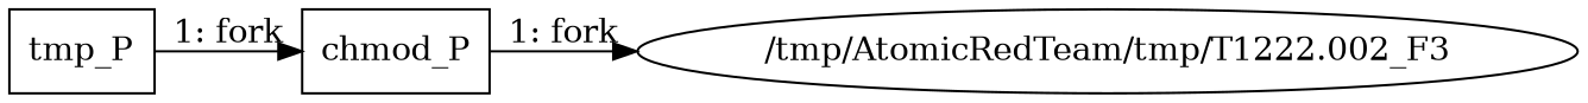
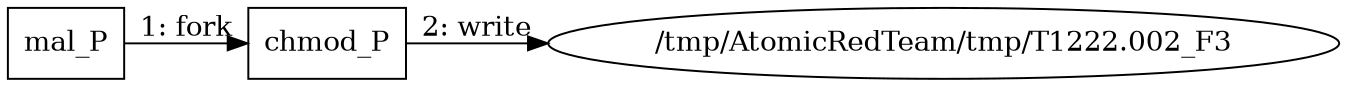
  digraph {
    engine=neato
    fixedsize=false
    fontsize=10
    nodesep=0.3
    rankdir=LR
    ranksep=0
    splines=true
    node [node_type=Process shape=box]
-   mal_P [label=tmp_P]
+   mal_P
    chmod_P
    n3 [label="/tmp/AtomicRedTeam/tmp/T1222.002_F3" node_type=File shape=ellipse]
    mal_P -> chmod_P [label="1: fork"]
-   chmod_P -> n3 [label="1: fork"]
+   chmod_P -> n3 [label="2: write"]
  }
